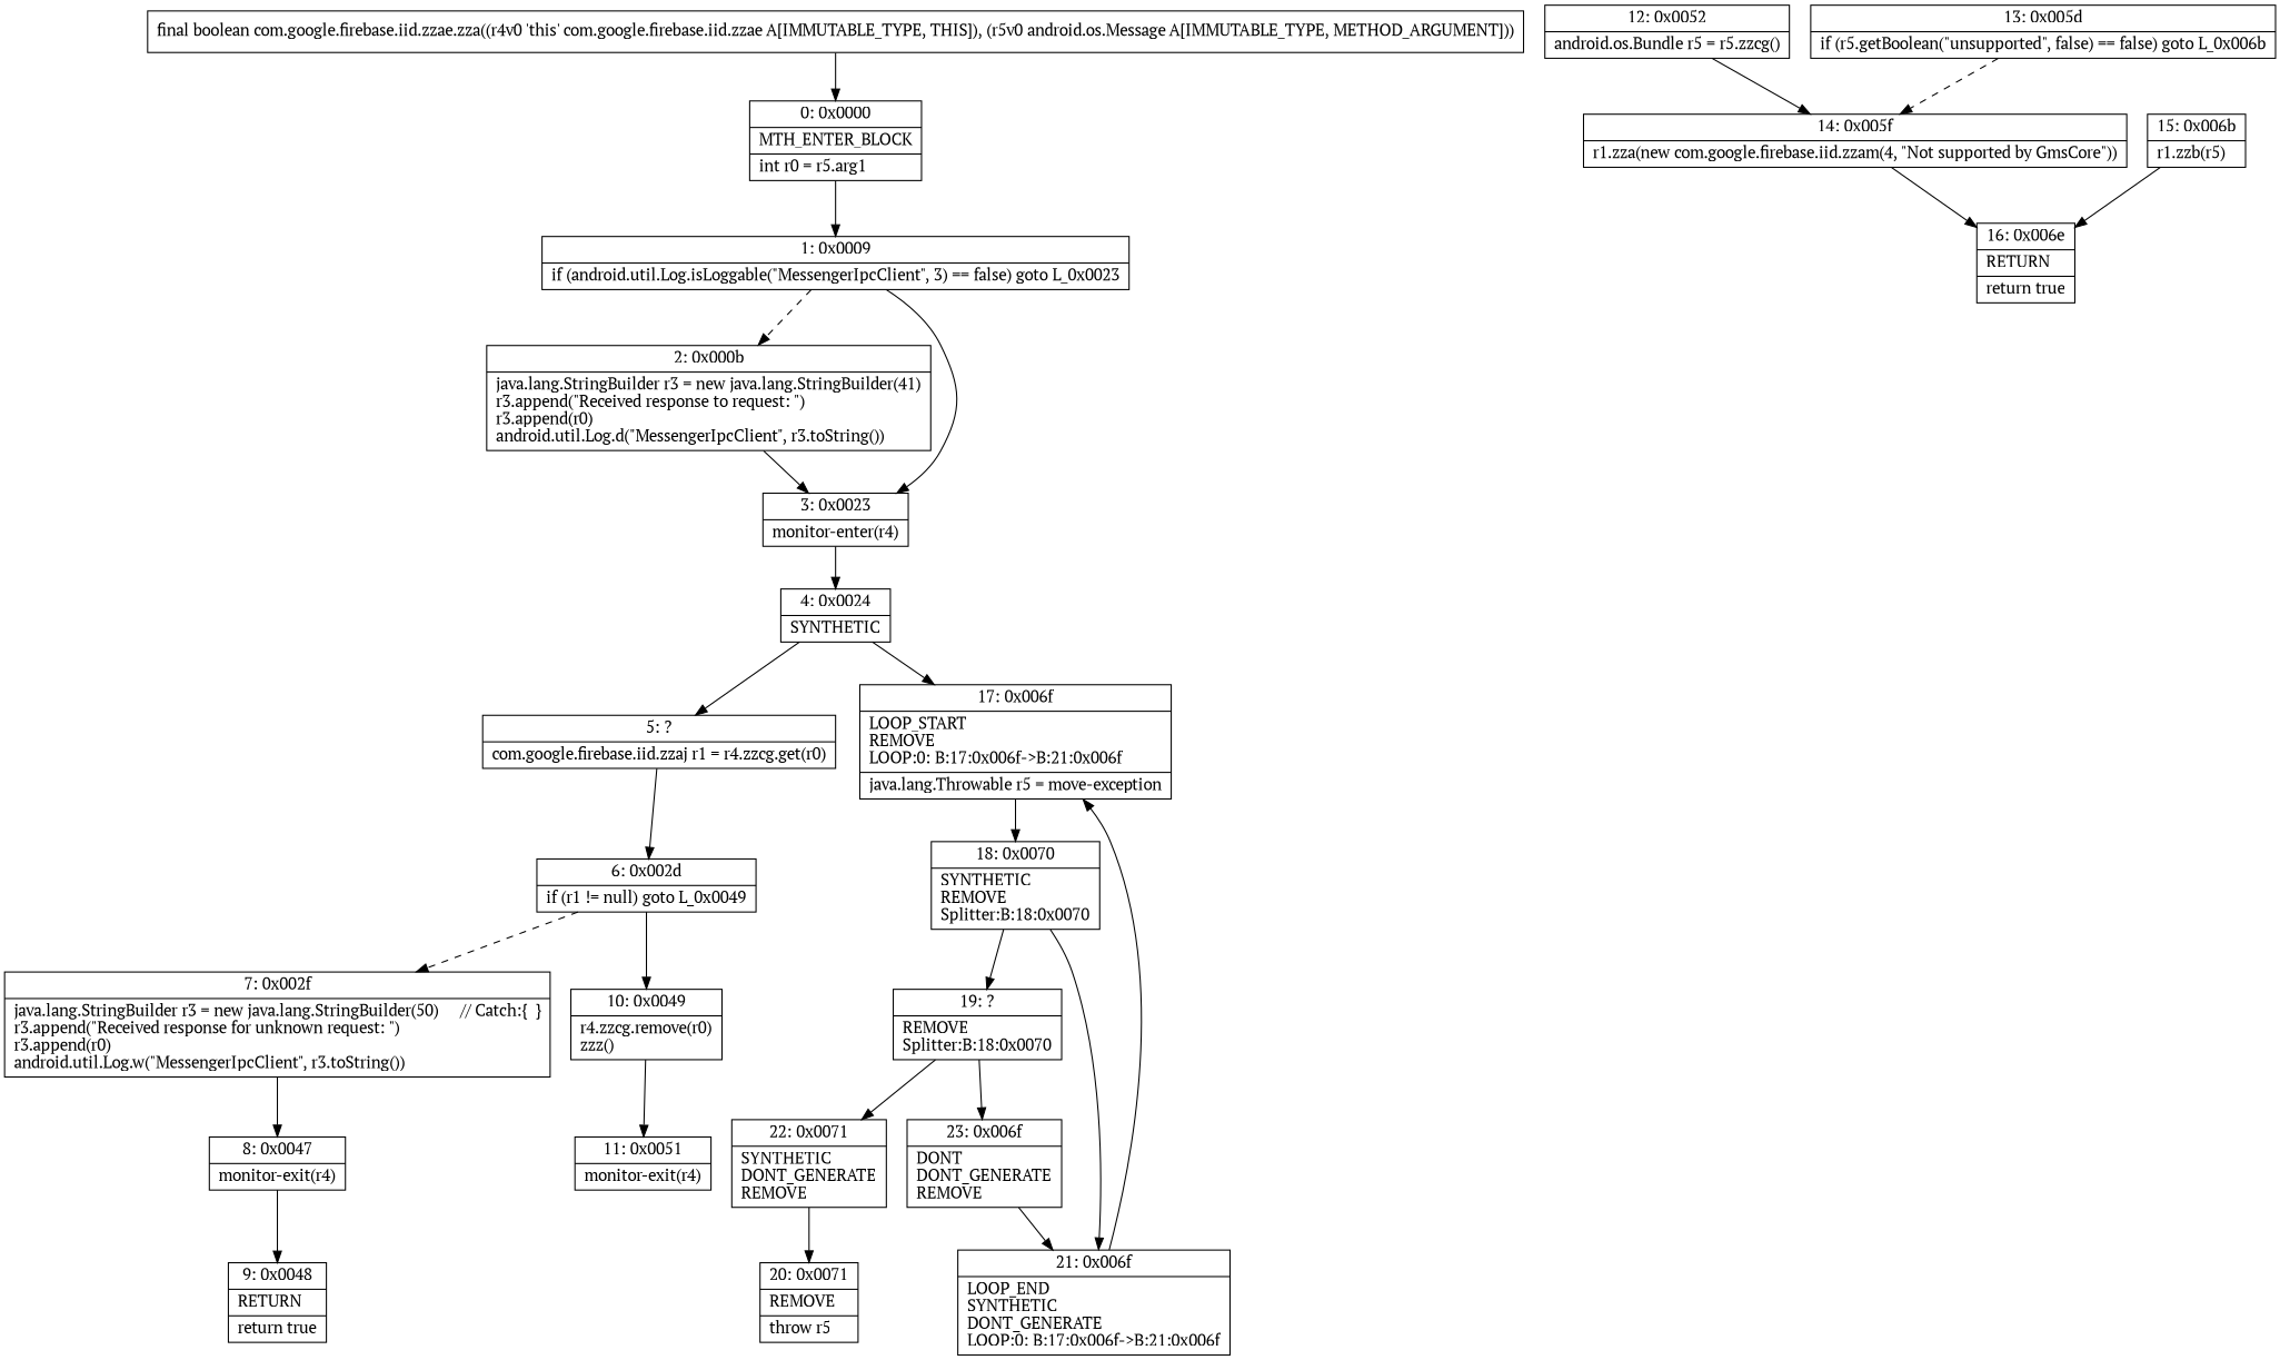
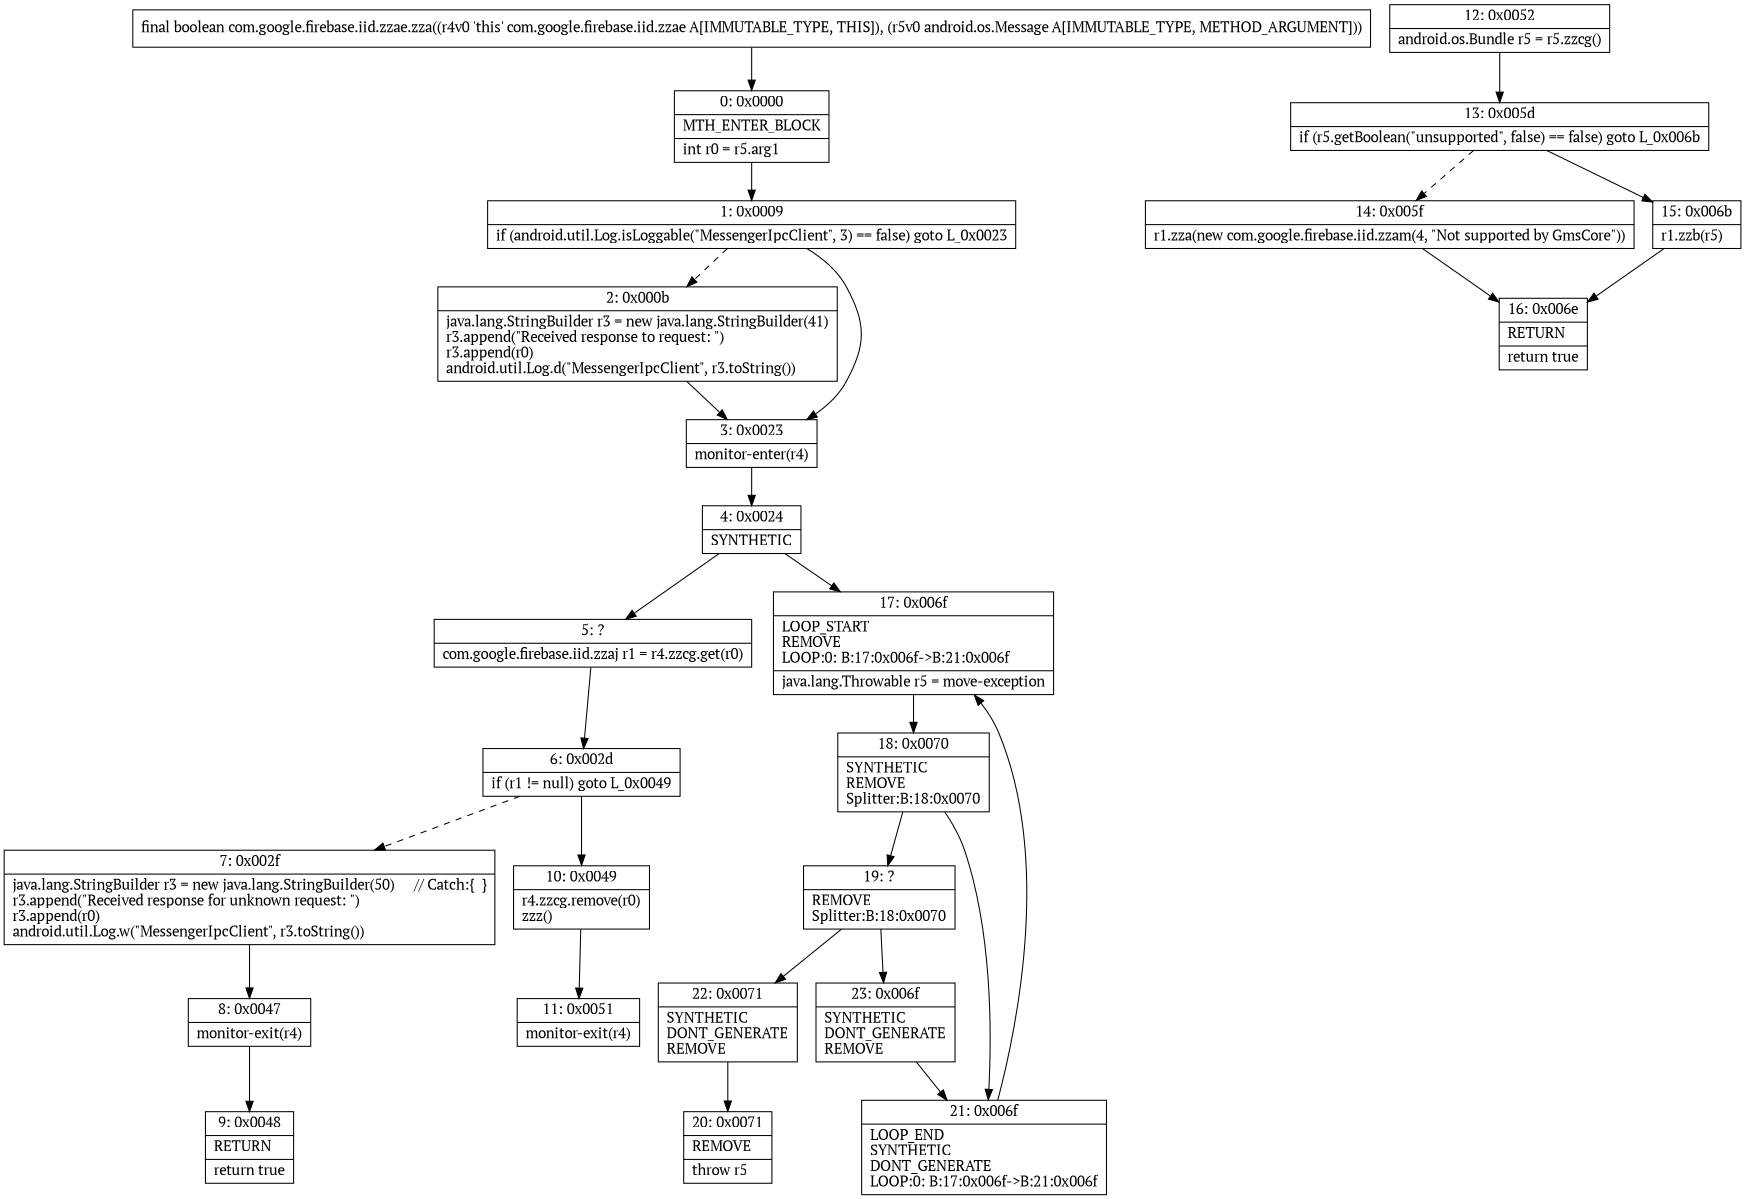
  digraph {
    fontname="PT Serif"
    node [fontname="PT Serif" shape=record]
    edge [fontname="PT Serif"]
    n1 [label="{0\:\ 0x0000|MTH_ENTER_BLOCK\l|int r0 = r5.arg1\l}"]
    n2 [label="{1\:\ 0x0009|if (android.util.Log.isLoggable(\"MessengerIpcClient\", 3) == false) goto L_0x0023\l}"]
    n3 [label="{2\:\ 0x000b|java.lang.StringBuilder r3 = new java.lang.StringBuilder(41)\lr3.append(\"Received response to request: \")\lr3.append(r0)\landroid.util.Log.d(\"MessengerIpcClient\", r3.toString())\l}"]
    n4 [label="{3\:\ 0x0023|monitor\-enter(r4)\l}"]
    n5 [label="{4\:\ 0x0024|SYNTHETIC\l}"]
    n6 [label="{5\:\ ?|com.google.firebase.iid.zzaj r1 = r4.zzcg.get(r0)\l}"]
    n7 [label="{17\:\ 0x006f|LOOP_START\lREMOVE\lLOOP:0: B:17:0x006f\-\>B:21:0x006f\l|java.lang.Throwable r5 = move\-exception\l}"]
    n8 [label="{6\:\ 0x002d|if (r1 != null) goto L_0x0049\l}"]
    n9 [label="{18\:\ 0x0070|SYNTHETIC\lREMOVE\lSplitter:B:18:0x0070\l}"]
    n10 [label="{7\:\ 0x002f|java.lang.StringBuilder r3 = new java.lang.StringBuilder(50)     \/\/ Catch:\{  \}\lr3.append(\"Received response for unknown request: \")\lr3.append(r0)\landroid.util.Log.w(\"MessengerIpcClient\", r3.toString())\l}"]
    n11 [label="{10\:\ 0x0049|r4.zzcg.remove(r0)\lzzz()\l}"]
    n12 [label="{8\:\ 0x0047|monitor\-exit(r4)\l}"]
    n13 [label="{11\:\ 0x0051|monitor\-exit(r4)\l}"]
    n14 [label="{9\:\ 0x0048|RETURN\l|return true\l}"]
    n15 [label="{12\:\ 0x0052|android.os.Bundle r5 = r5.zzcg()\l}"]
    n16 [label="{13\:\ 0x005d|if (r5.getBoolean(\"unsupported\", false) == false) goto L_0x006b\l}"]
    n17 [label="{14\:\ 0x005f|r1.zza(new com.google.firebase.iid.zzam(4, \"Not supported by GmsCore\"))\l}"]
    n18 [label="{15\:\ 0x006b|r1.zzb(r5)\l}"]
    n19 [label="{16\:\ 0x006e|RETURN\l|return true\l}"]
    n20 [label="{19\:\ ?|REMOVE\lSplitter:B:18:0x0070\l}"]
    n21 [label="{21\:\ 0x006f|LOOP_END\lSYNTHETIC\lDONT_GENERATE\lLOOP:0: B:17:0x006f\-\>B:21:0x006f\l}"]
    n22 [label="{22\:\ 0x0071|SYNTHETIC\lDONT_GENERATE\lREMOVE\l}"]
-   n23 [label="{23\:\ 0x006f|DONT\lDONT_GENERATE\lREMOVE\l}"]
+   n23 [label="{23\:\ 0x006f|SYNTHETIC\lDONT_GENERATE\lREMOVE\l}"]
    n24 [label="{20\:\ 0x0071|REMOVE\l|throw r5\l}"]
    n25 [label="{final boolean com.google.firebase.iid.zzae.zza((r4v0 'this' com.google.firebase.iid.zzae A[IMMUTABLE_TYPE, THIS]), (r5v0 android.os.Message A[IMMUTABLE_TYPE, METHOD_ARGUMENT])) }"]
    n1 -> n2
    n2 -> n3 [style=dashed]
    n2 -> n4
    n3 -> n4
    n4 -> n5
    n5 -> n6
    n5 -> n7
    n6 -> n8
    n7 -> n9
    n8 -> n10 [style=dashed]
    n8 -> n11
    n9 -> n20
    n9 -> n21
    n10 -> n12
    n11 -> n13
    n12 -> n14
-   n15 -> n17
+   n15 -> n16
    n16 -> n17 [style=dashed]
+   n16 -> n18
    n17 -> n19
    n18 -> n19
    n20 -> n22
    n20 -> n23
    n21 -> n7
    n22 -> n24
    n23 -> n21
    n25 -> n1
  }
